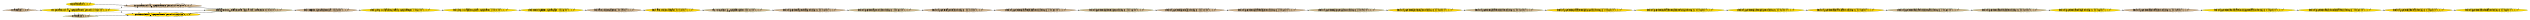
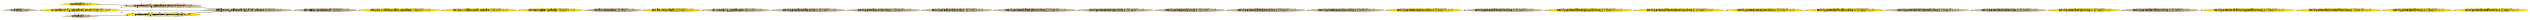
  digraph {
    rankdir=LR
    node [fillcolor=tan shape=ellipse style=filled color=darkgreen]
    edge [style=bold]
    n1 [fillcolor=gold label="check(\"j:http://www.apache.org/juneau/\",x.getJuneauNs())@@@7@@@['1', '1', '1']"]
    n2 [fillcolor=gold label="check(\"RDF/XML-ABBREV\",x.getLanguage())@@@8@@@['1', '1', '1']"]
    n3 [fillcolor=gold label="check(null,jp.get(RDF_n3_subjectColumn.substring(15)))@@@20@@@['1', '1', '1']" color=black]
    n4 [label="check(null,jp.get(RDF_n3_disableUseDoubles.substring(15)))@@@21@@@['1', '1', '1']"]
    n5 [fillcolor=gold label="check(null,jp.get(RDF_rdfxml_tab.substring(15)))@@@32@@@['1', '1', '1']" color=black]
    n6 [fillcolor=gold label="check(null,jp.get(RDF_rdfxml_xmlBase.substring(15)))@@@33@@@['1', '1', '1']"]
    n7 [label="Map<String,Object> jp = x.getJenaProperties()@@@11@@@['1', '1', '1']"]
    n8 [label="check(null,jp.get(RDF_arp_embedding.substring(15)))@@@12@@@['1', '1', '1']" color=black]
    n9 [label="noValuesParser['0', '1', '0']" shape=diamond]
    n10 [fillcolor=gold label="AnnotationWorkList al = b.getAnnotationList().getWork(sr)@@@3@@@['0', '1', '0']" color=black]
-   n11 [fillcolor=gold label="noAnnotationParser['0', '0', '1']"]
+   n11 [fillcolor=gold label="noAnnotationParser['0', '0', '1']" shape=diamond]
    n12 [label="List<AnnotationWork> al = c.getAnnotationList().getWork(sr)@@@3@@@['0', '0', '1']" color=black]
    n13 [label="check(\"false\",x.isLooseCollections())@@@9@@@['1', '1', '1']" color=black]
    n14 [fillcolor=gold label="check(\"false\",x.isTrimWhitespace())@@@10@@@['1', '1', '1']" color=black]
    n15 [fillcolor=gold label="check(null,jp.get(RDF_rdfxml_disableShowDoctypeDeclaration.substring(15)))@@@30@@@['1', '1', '1']"]
    n16 [fillcolor=gold label="check(null,jp.get(RDF_rdfxml_showXmlDeclaration.substring(15)))@@@31@@@['1', '1', '1']"]
    n17 [fillcolor=gold label="check(\"jp:http://www.apache.org/juneaubp/\",x.getJuneauBpNs())@@@6@@@['1', '1', '1']"]
    n18 [label="RdfParserSession x = RdfParser.create().apply(al).build().createSession()@@@4@@@['1', '1', '1']"]
    n19 [label="check(null,jp.get(RDF_n3_propertyColumn.substring(15)))@@@19@@@['1', '1', '1']"]
    n20 [label="check(null,jp.get(RDF_n3_disableAbbrevBaseUri.substring(15)))@@@15@@@['1', '1', '1']" color=black]
    n21 [label="check(null,jp.get(RDF_n3_indentProperty.substring(15)))@@@16@@@['1', '1', '1']"]
    n22 [label="check(null,jp.get(RDF_n3_minGap.substring(15)))@@@17@@@['1', '1', '1']" color=black]
    n23 [label="check(null,jp.get(RDF_n3_disableObjectLists.substring(15)))@@@18@@@['1', '1', '1']" color=black]
    n24 [label="check(\"DEFAULT\",x.getCollectionFormat())@@@5@@@['1', '1', '1']" color=black]
    n25 [fillcolor=gold label="List<AnnotationWork> al = b.getAnnotationList().getWork(sr)@@@3@@@['1', '0', '0']"]
    n26 [label="noValuesParser['1', '0', '0']" shape=diamond color=black]
    n27 [fillcolor=gold label="check(null,jp.get(RDF_n3_disableUsePropertySymbols.substring(15)))@@@22@@@['1', '1', '1']" color=black]
    n28 [fillcolor=gold label="check(null,jp.get(RDF_n3_disableUseTripleQuotedStrings.substring(15)))@@@23@@@['1', '1', '1']"]
    n29 [fillcolor=gold label="check(null,jp.get(RDF_rdfxml_allowBadUris.substring(15)))@@@25@@@['1', '1', '1']" color=black]
    n30 [label="check(null,jp.get(RDF_rdfxml_attributeQuoteChar.substring(15)))@@@26@@@['1', '1', '1']"]
    n31 [fillcolor=gold label="check(null,jp.get(RDF_n3_widePropertyLen.substring(15)))@@@24@@@['1', '1', '1']"]
    n32 [label="check(null,jp.get(RDF_rdfxml_blockRules.substring(15)))@@@27@@@['1', '1', '1']"]
    n33 [label="check(null,jp.get(RDF_arp_errorMode.substring(15)))@@@13@@@['1', '1', '1']"]
    n34 [label="check(null,jp.get(RDF_arp_iriRules.substring(15)))@@@14@@@['1', '1', '1']" color=black]
    n35 [fillcolor=gold label="check(null,jp.get(RDF_rdfxml_longId.substring(15)))@@@28@@@['1', '1', '1']"]
    n36 [label="check(null,jp.get(RDF_rdfxml_relativeUris.substring(15)))@@@29@@@['1', '1', '1']" color=black]
    n1 -> n2
    n2 -> n13
    n3 -> n4
    n4 -> n27
    n5 -> n6
    n7 -> n8
    n8 -> n33
    n9 -> n10
    n10 -> n18
    n11 -> n12
    n12 -> n18
    n13 -> n14
    n14 -> n7
    n15 -> n16
    n16 -> n5
    n17 -> n1
    n18 -> n24
    n19 -> n3
    n20 -> n21
    n21 -> n22
    n22 -> n23
    n23 -> n19
    n24 -> n17
    n25 -> n10 [label=0 style=dashed]
    n25 -> n12 [label=0 style=dashed]
    n25 -> n18
    n26 -> n25
    n27 -> n28
    n28 -> n31
    n29 -> n30
    n30 -> n32
    n31 -> n29
    n32 -> n35
    n33 -> n34
    n34 -> n20
    n35 -> n36
    n36 -> n15
  }
